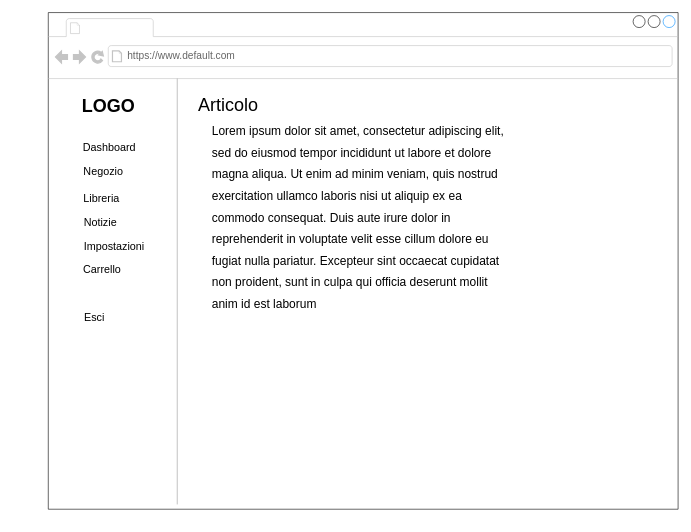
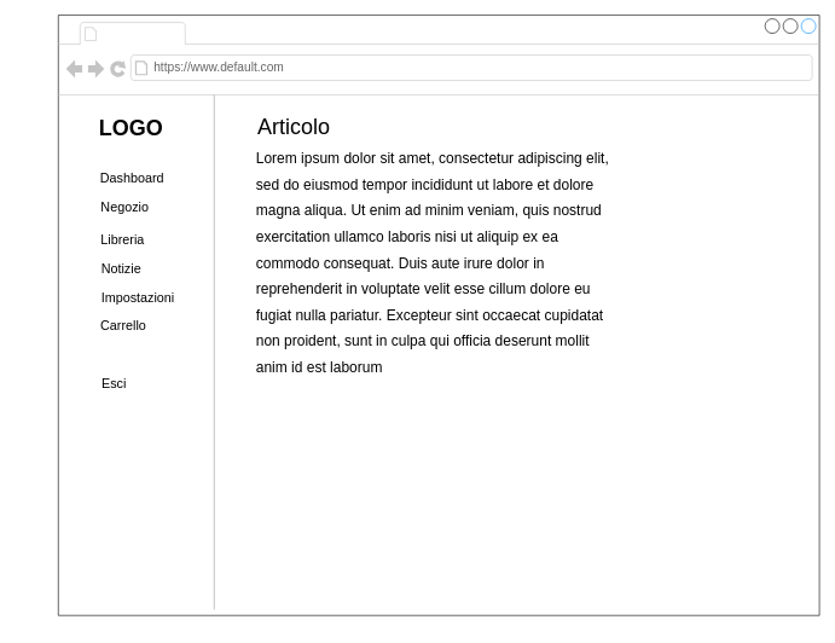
  <mxCell id="0" />
  <mxCell id="1" parent="0" />
  <mxCell id="2" value="" style="strokeWidth=1;shadow=0;dashed=0;align=center;html=1;shape=mxgraph.mockup.containers.browserWindow;rSize=0;mainText=,;recursiveResize=0;rounded=0;labelBackgroundColor=none;fontFamily=Verdana;fontSize=12;" parent="1" vertex="1"><mxGeometry x="80" y="20" width="1050" height="828" as="geometry" /></mxCell>
  <mxCell id="3" value="https://www.default.com" style="strokeWidth=1;shadow=0;dashed=0;align=center;html=1;shape=mxgraph.mockup.containers.anchor;rSize=0;fontSize=17;fontColor=#666666;align=left;" parent="2" vertex="1"><mxGeometry x="130" y="60" width="250" height="26" as="geometry" /></mxCell>
  <mxCell id="4" value="&lt;font style=&quot;font-size: 30px&quot;&gt;LOGO&lt;/font&gt;" style="text;strokeColor=none;fillColor=none;html=1;fontSize=24;fontStyle=1;verticalAlign=middle;align=center;" parent="2" vertex="1"><mxGeometry x="50" y="135" width="100" height="40" as="geometry" /></mxCell>
  <mxCell id="5" value="&lt;span style=&quot;color: rgba(0 , 0 , 0 , 0) ; font-family: monospace ; font-size: 0px&quot;&gt;%3CmxGraphModel%3E%3Croot%3E%3CmxCell%20id%3D%220%22%2F%3E%3CmxCell%20id%3D%221%22%20parent%3D%220%22%2F%3E%3CmxCell%20id%3D%222%22%20value%3D%22%26lt%3Bfont%20style%3D%26quot%3Bfont-size%3A%2018px%26quot%3B%26gt%3BAdmin%26lt%3Bbr%26gt%3B%26lt%3B%2Ffont%26gt%3B%22%20style%3D%22text%3Bhtml%3D1%3BstrokeColor%3Dnone%3BfillColor%3Dnone%3Balign%3Dcenter%3BverticalAlign%3Dmiddle%3BwhiteSpace%3Dwrap%3Brounded%3D0%3BfontSize%3D31%3B%22%20vertex%3D%221%22%20parent%3D%221%22%3E%3CmxGeometry%20x%3D%22100%22%20y%3D%22425%22%20width%3D%2260%22%20height%3D%2230%22%20as%3D%22geometry%22%2F%3E%3C%2FmxCell%3E%3C%2Froot%3E%3C%2FmxGraphModel%3E&lt;/span&gt;" style="verticalLabelPosition=bottom;shadow=0;dashed=0;align=center;html=1;verticalAlign=top;strokeWidth=1;shape=mxgraph.mockup.markup.line;strokeColor=#999999;direction=north;fontSize=31;fillColor=default;" parent="2" vertex="1"><mxGeometry x="-60" y="110" width="550" height="710" as="geometry" /></mxCell>
  <mxCell id="6" value="&lt;font style=&quot;font-size: 18px&quot;&gt;Dashboard&lt;/font&gt;" style="text;html=1;strokeColor=none;fillColor=none;align=center;verticalAlign=middle;whiteSpace=wrap;rounded=0;fontSize=31;" parent="2" vertex="1"><mxGeometry x="72" y="205" width="60" height="30" as="geometry" /></mxCell>
  <mxCell id="7" value="&lt;font style=&quot;font-size: 18px&quot;&gt;Negozio&lt;br&gt;&lt;br&gt;&lt;/font&gt;" style="text;html=1;strokeColor=none;fillColor=none;align=center;verticalAlign=middle;whiteSpace=wrap;rounded=0;fontSize=31;" parent="2" vertex="1"><mxGeometry x="62" y="265" width="60" height="30" as="geometry" /></mxCell>
  <mxCell id="8" value="&lt;font style=&quot;font-size: 18px&quot;&gt;Libreria&lt;br&gt;&lt;/font&gt;" style="text;html=1;strokeColor=none;fillColor=none;align=center;verticalAlign=middle;whiteSpace=wrap;rounded=0;fontSize=31;" parent="2" vertex="1"><mxGeometry x="59" y="290" width="60" height="30" as="geometry" /></mxCell>
  <mxCell id="9" value="&lt;font style=&quot;font-size: 18px&quot;&gt;Notizie&lt;br&gt;&lt;/font&gt;" style="text;html=1;strokeColor=none;fillColor=none;align=center;verticalAlign=middle;whiteSpace=wrap;rounded=0;fontSize=31;" parent="2" vertex="1"><mxGeometry x="57" y="331" width="60" height="30" as="geometry" /></mxCell>
  <mxCell id="10" value="&lt;font style=&quot;font-size: 18px&quot;&gt;Impostazioni&lt;br&gt;&lt;/font&gt;" style="text;html=1;strokeColor=none;fillColor=none;align=center;verticalAlign=middle;whiteSpace=wrap;rounded=0;fontSize=31;" parent="2" vertex="1"><mxGeometry x="80" y="370" width="60" height="30" as="geometry" /></mxCell>
  <mxCell id="11" value="&lt;font style=&quot;font-size: 18px&quot;&gt;Carrello&lt;br&gt;&lt;/font&gt;" style="text;html=1;strokeColor=none;fillColor=none;align=center;verticalAlign=middle;whiteSpace=wrap;rounded=0;fontSize=31;" parent="2" vertex="1"><mxGeometry x="60" y="408" width="60" height="30" as="geometry" /></mxCell>
  <mxCell id="12" value="&lt;font style=&quot;font-size: 18px&quot;&gt;Esci&lt;br&gt;&lt;/font&gt;" style="text;html=1;strokeColor=none;fillColor=none;align=center;verticalAlign=middle;whiteSpace=wrap;rounded=0;fontSize=31;" parent="2" vertex="1"><mxGeometry x="47" y="488" width="60" height="30" as="geometry" /></mxCell>
  <mxCell id="13" style="edgeStyle=orthogonalEdgeStyle;rounded=0;orthogonalLoop=1;jettySize=auto;html=1;exitX=0.5;exitY=1;exitDx=0;exitDy=0;fontSize=18;" parent="2" source="10" target="10" edge="1"><mxGeometry relative="1" as="geometry" /></mxCell>
- <mxCell id="14" value="&lt;span style=&quot;font-size: 30px&quot;&gt;Articolo&lt;/span&gt;" style="text;html=1;strokeColor=none;fillColor=none;align=center;verticalAlign=middle;whiteSpace=wrap;rounded=0;fontSize=18;" parent="2" vertex="1"><mxGeometry x="245" y="135" width="110" height="35" as="geometry" /></mxCell>
+ <mxCell id="14" value="&lt;span style=&quot;font-size: 30px&quot;&gt;Articolo&lt;/span&gt;" style="text;html=1;strokeColor=none;fillColor=none;align=center;verticalAlign=middle;whiteSpace=wrap;rounded=0;fontSize=18;" parent="2" vertex="1"><mxGeometry x="270" y="135" width="110" height="35" as="geometry" /></mxCell>
  <mxCell id="15" value="&lt;span&gt;&lt;font style=&quot;font-size: 20px&quot;&gt;Lorem ipsum dolor sit amet, consectetur adipiscing elit, sed do eiusmod tempor incididunt ut labore et dolore magna aliqua. Ut enim ad minim veniam, quis nostrud exercitation ullamco laboris nisi ut aliquip ex ea commodo consequat. Duis aute irure dolor in reprehenderit in voluptate velit esse cillum dolore eu fugiat nulla pariatur. Excepteur sint occaecat cupidatat non proident, sunt in culpa qui officia deserunt mollit anim id est laborum&lt;/font&gt;&lt;/span&gt;" style="text;html=1;strokeColor=none;fillColor=none;align=left;verticalAlign=middle;whiteSpace=wrap;rounded=0;fontSize=30;" parent="2" vertex="1"><mxGeometry x="271" y="185" width="509" height="305" as="geometry" /></mxCell>
